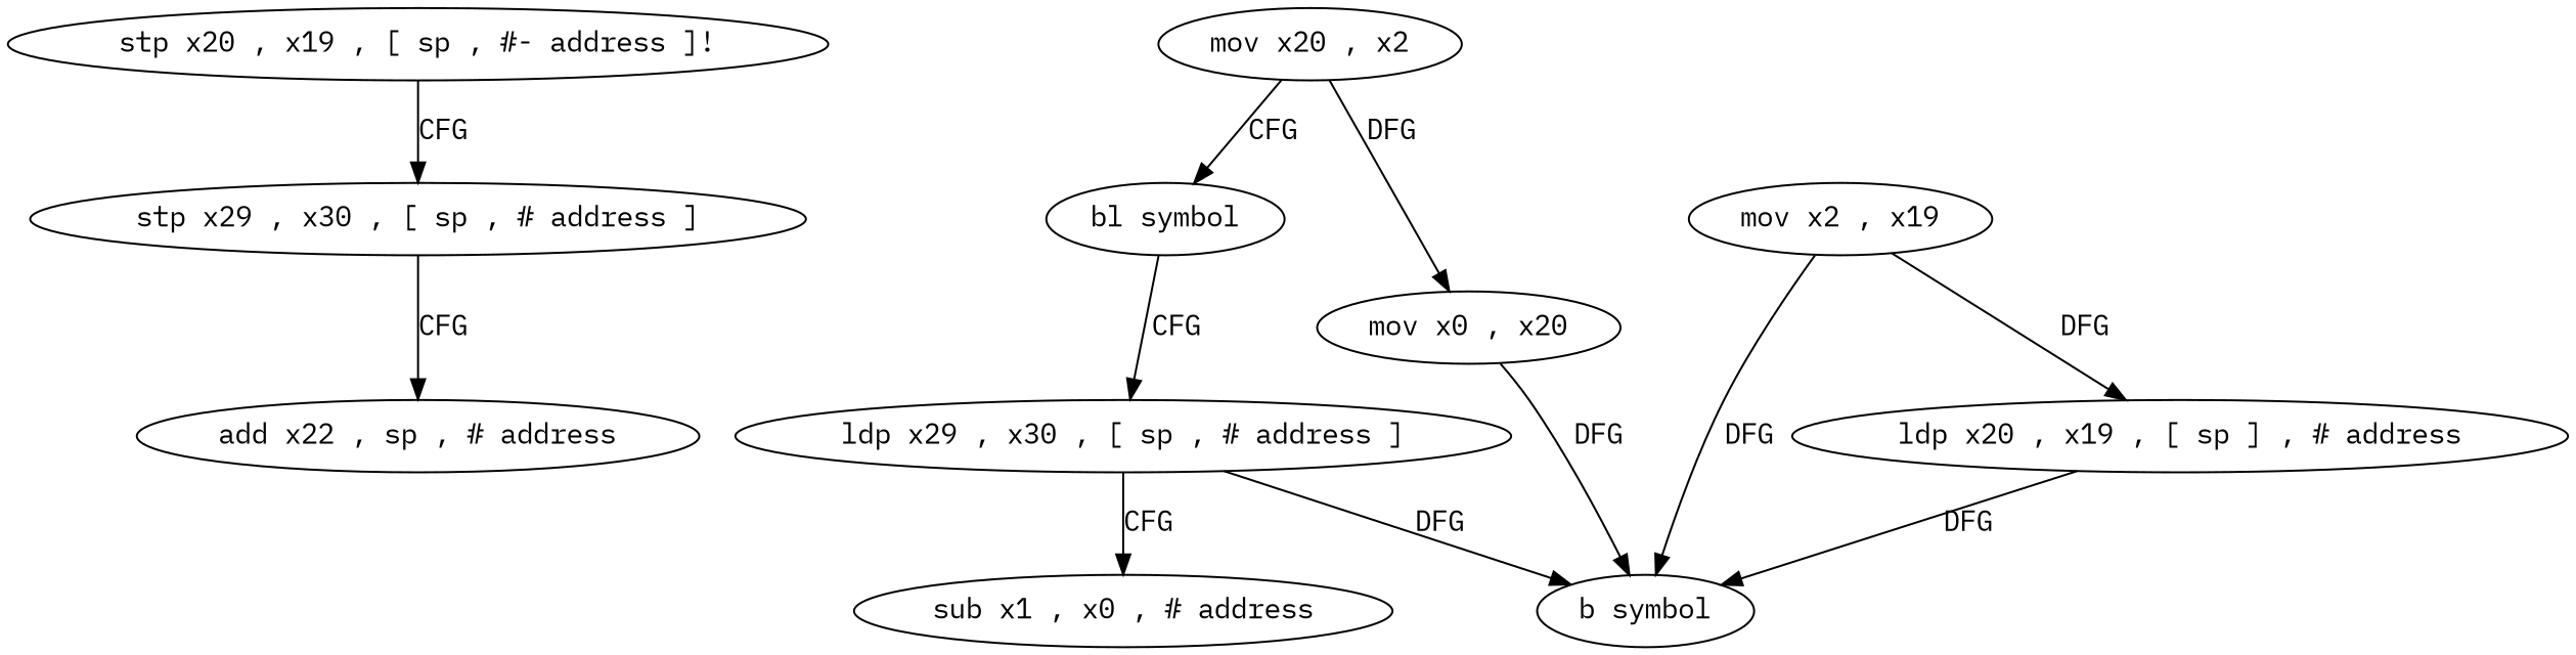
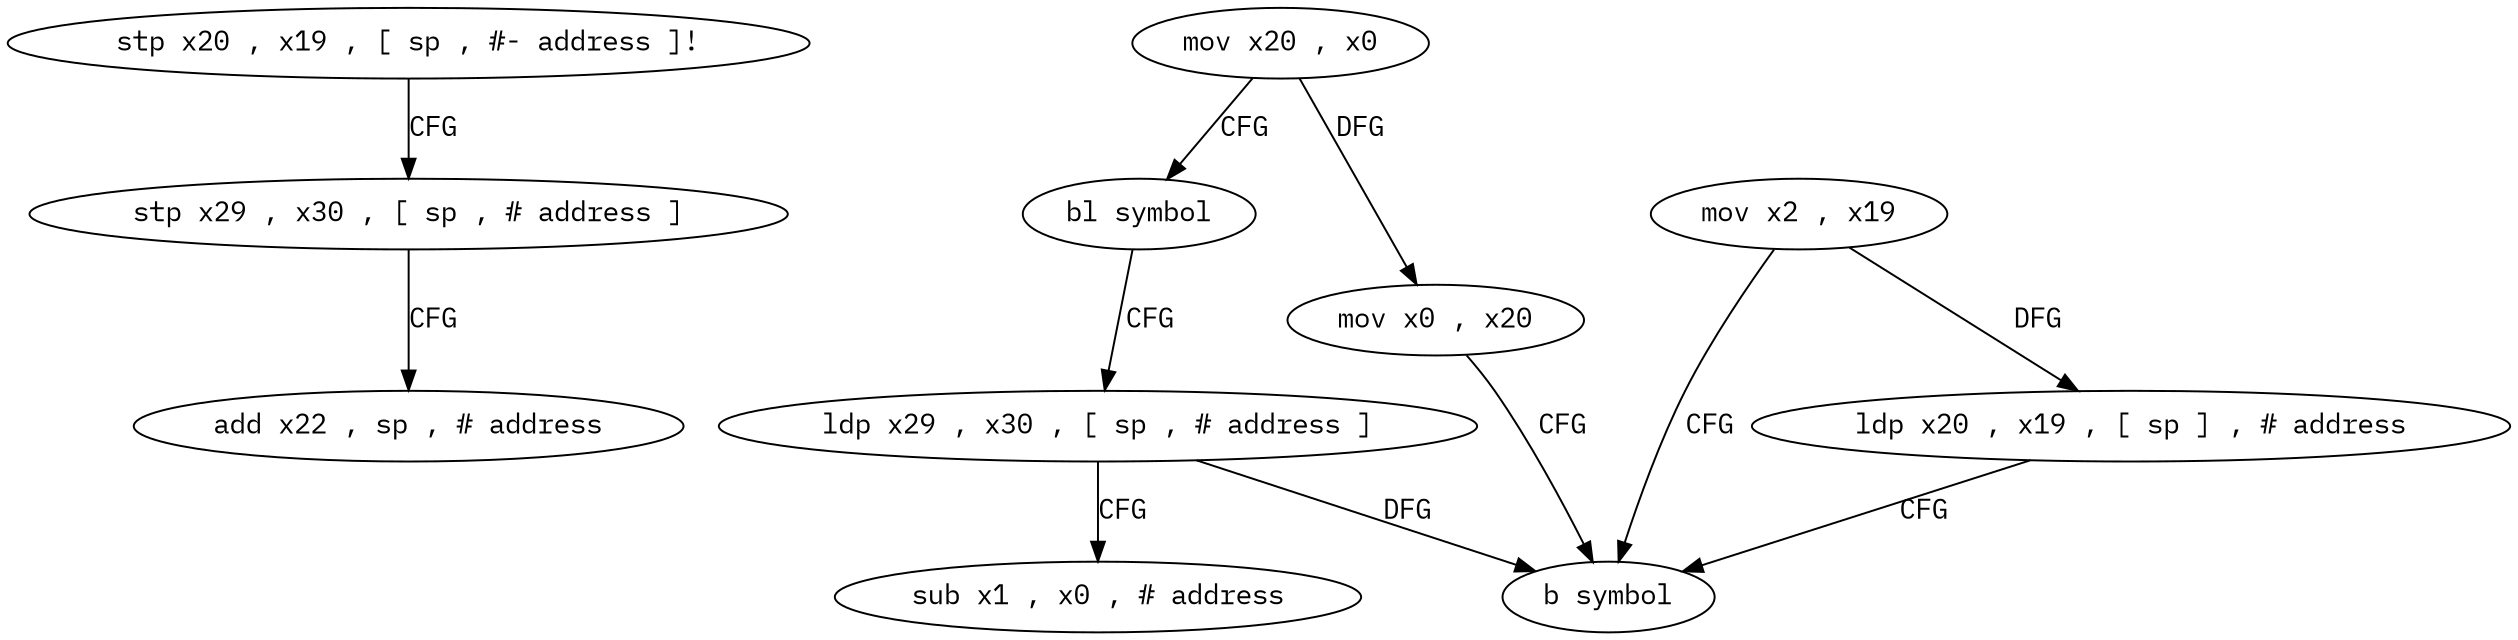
  digraph {
    fontname="IBM Plex Mono"
    node [fontname="IBM Plex Mono"]
    edge [fontname="IBM Plex Mono"]
    n1 [label="stp x20 , x19 , [ sp , #- address ]!"]
    n2 [label="stp x29 , x30 , [ sp , # address ]"]
    n3 [label="add x22 , sp , # address"]
-   n4 [label="mov x20 , x2"]
+   n4 [label="mov x20 , x0"]
    n5 [label="bl symbol"]
    n6 [label="mov x0 , x20"]
    n7 [label="mov x2 , x19"]
    n8 [label="b symbol"]
    n9 [label="ldp x20 , x19 , [ sp ] , # address"]
    n10 [label="ldp x29 , x30 , [ sp , # address ]"]
    n11 [label="sub x1 , x0 , # address"]
    n1 -> n2 [label=CFG]
    n2 -> n3 [label=CFG]
    n4 -> n5 [label=CFG]
    n4 -> n6 [label=DFG]
    n5 -> n10 [label=CFG]
-   n6 -> n8 [label=DFG]
-   n7 -> n8 [label=DFG]
+   n6 -> n8 [label=CFG]
+   n7 -> n8 [label=CFG]
    n7 -> n9 [label=DFG]
-   n9 -> n8 [label=DFG]
+   n9 -> n8 [label=CFG]
    n10 -> n8 [label=DFG]
    n10 -> n11 [label=CFG]
  }
